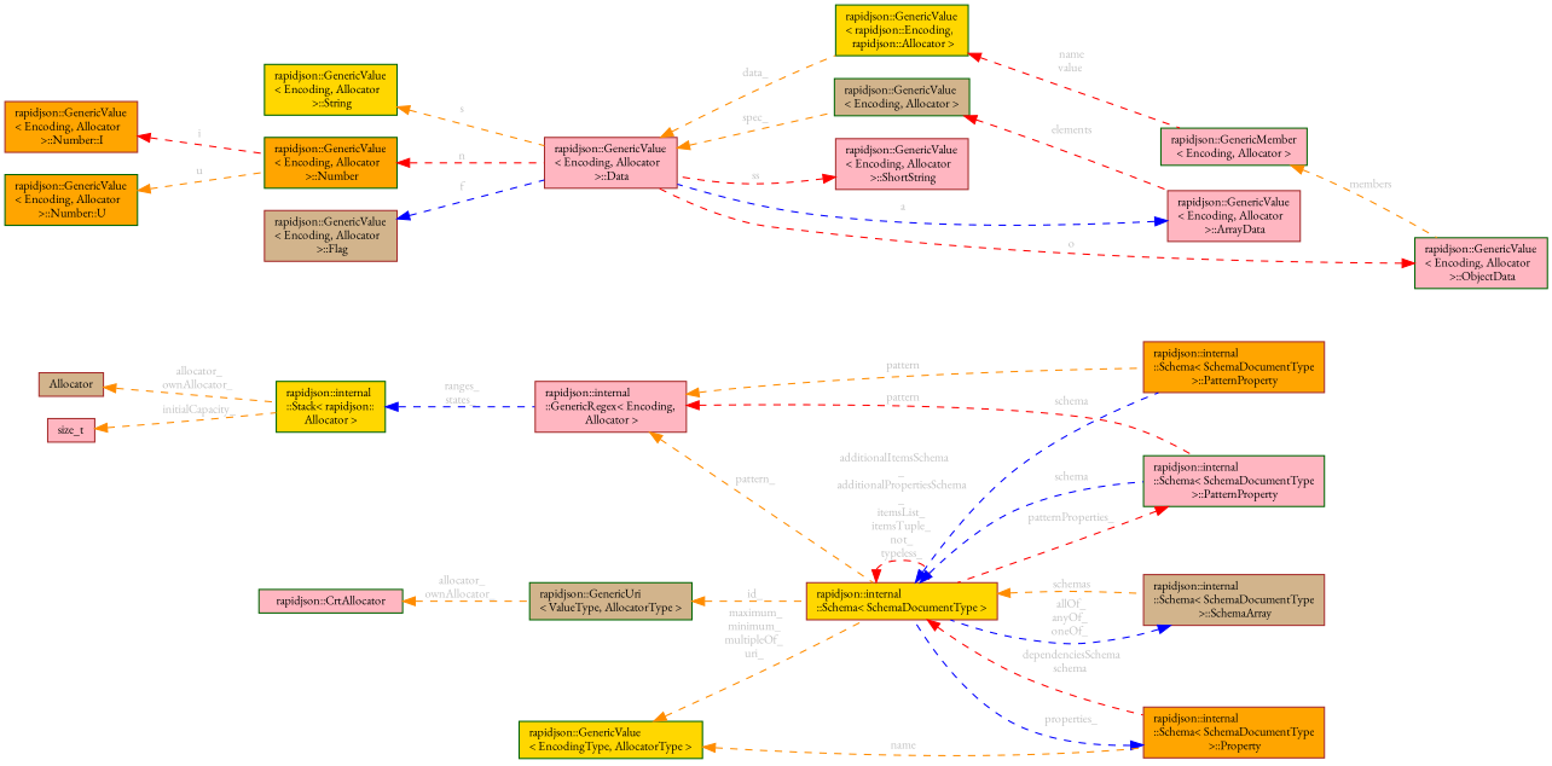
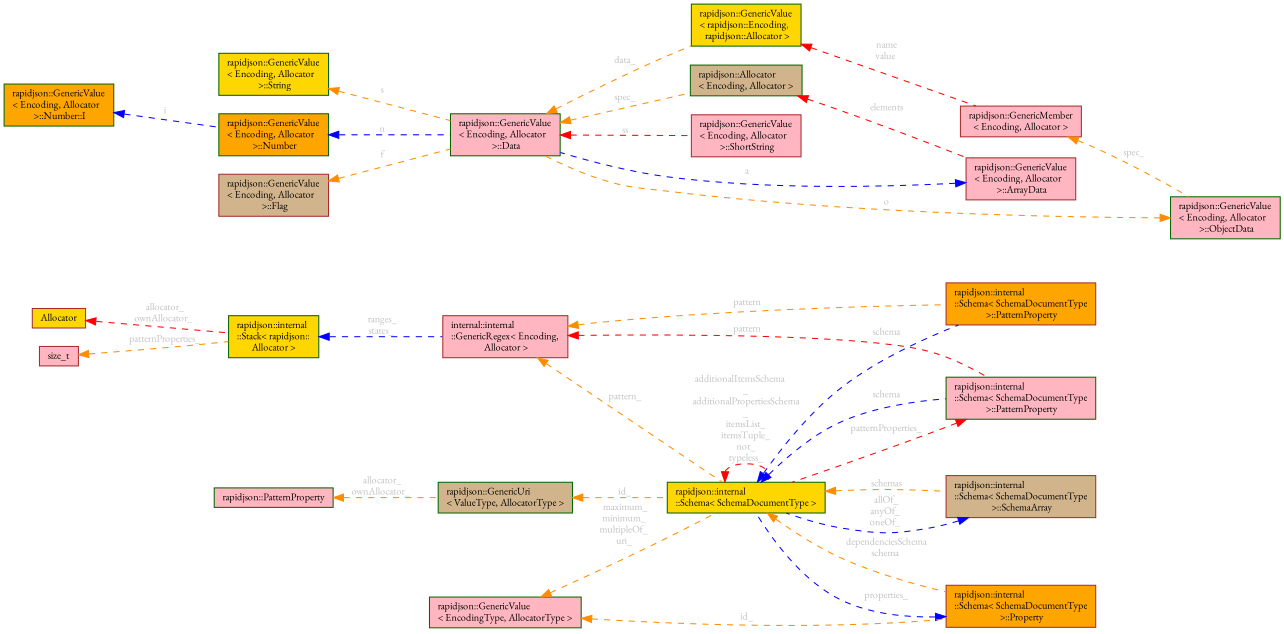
  digraph {
    fontname="EB Garamond"
    rankdir=LR
    node [color=darkgreen fillcolor=lightpink fontname="EB Garamond" fontsize=10 shape=box style=filled]
    edge [color=darkorange dir=back fontcolor=grey fontname="EB Garamond" fontsize=10 labelfontname=Helvetica labelfontsize=10 style=dashed]
    n1 [color=brown fillcolor=orange fontcolor=black height=0.2 label="rapidjson::internal\l::Schema\< SchemaDocumentType\l \>::PatternProperty" width=0.4]
-   n2 [color=brown fillcolor=gold height=0.2 label="rapidjson::internal\l::Schema\< SchemaDocumentType \>" width=0.4]
+   n2 [fillcolor=gold height=0.2 label="rapidjson::internal\l::Schema\< SchemaDocumentType \>" width=0.4]
    n3 [color=brown fillcolor=tan height=0.2 label="rapidjson::internal\l::Schema\< SchemaDocumentType\l \>::SchemaArray" width=0.4]
    n4 [color=brown fillcolor=orange height=0.2 label="rapidjson::internal\l::Schema\< SchemaDocumentType\l \>::Property" width=0.4]
    n5 [height=0.2 label="rapidjson::internal\l::Schema\< SchemaDocumentType\l \>::PatternProperty" width=0.4]
-   n6 [fillcolor=gold height=0.2 label="rapidjson::GenericValue\l\< EncodingType, AllocatorType \>" width=0.4]
-   n7 [color=brown height=0.2 label="rapidjson::GenericValue\l\< Encoding, Allocator\l \>::Data" width=0.4]
+   n6 [height=0.2 label="rapidjson::GenericValue\l\< EncodingType, AllocatorType \>" width=0.4]
+   n7 [height=0.2 label="rapidjson::GenericValue\l\< Encoding, Allocator\l \>::Data" width=0.4]
    n8 [fillcolor=gold height=0.2 label="rapidjson::GenericValue\l\< rapidjson::Encoding,\l rapidjson::Allocator \>" width=0.4]
-   n9 [fillcolor=tan height=0.2 label="rapidjson::GenericValue\l\< Encoding, Allocator \>" width=0.4]
-   n10 [height=0.2 label="rapidjson::GenericMember\l\< Encoding, Allocator \>" width=0.4]
+   n9 [fillcolor=tan height=0.2 label="rapidjson::Allocator\l\< Encoding, Allocator \>" width=0.4]
+   n10 [color=brown height=0.2 label="rapidjson::GenericMember\l\< Encoding, Allocator \>" width=0.4]
    n11 [color=brown height=0.2 label="rapidjson::GenericValue\l\< Encoding, Allocator\l \>::ArrayData" width=0.4]
    n12 [fillcolor=gold height=0.2 label="rapidjson::GenericValue\l\< Encoding, Allocator\l \>::String" width=0.4]
    n13 [color=brown height=0.2 label="rapidjson::GenericValue\l\< Encoding, Allocator\l \>::ShortString" width=0.4]
    n14 [fillcolor=orange height=0.2 label="rapidjson::GenericValue\l\< Encoding, Allocator\l \>::Number" width=0.4]
-   n15 [color=brown fillcolor=orange height=0.2 label="rapidjson::GenericValue\l\< Encoding, Allocator\l \>::Number::I" width=0.4]
-   n16 [fillcolor=orange height=0.2 label="rapidjson::GenericValue\l\< Encoding, Allocator\l \>::Number::U" width=0.4]
+   n15 [fillcolor=orange height=0.2 label="rapidjson::GenericValue\l\< Encoding, Allocator\l \>::Number::I" width=0.4]
    n17 [height=0.2 label="rapidjson::GenericValue\l\< Encoding, Allocator\l \>::ObjectData" width=0.4]
    n18 [color=brown fillcolor=tan height=0.2 label="rapidjson::GenericValue\l\< Encoding, Allocator\l \>::Flag" width=0.4]
    n19 [fillcolor=tan height=0.2 label="rapidjson::GenericUri\l\< ValueType, AllocatorType \>" width=0.4]
-   n20 [color=brown height=0.2 label="rapidjson::internal\l::GenericRegex\< Encoding,\l Allocator \>" width=0.4]
-   n21 [height=0.2 label="rapidjson::CrtAllocator" width=0.4]
+   n20 [color=brown height=0.2 label="internal::internal\l::GenericRegex\< Encoding,\l Allocator \>" width=0.4]
+   n21 [height=0.2 label="rapidjson::PatternProperty" width=0.4]
    n22 [fillcolor=gold height=0.2 label="rapidjson::internal\l::Stack\< rapidjson::\lAllocator \>" width=0.4]
-   n23 [color=brown fillcolor=tan height=0.2 label=Allocator width=0.4]
+   n23 [color=brown fillcolor=gold height=0.2 label=Allocator width=0.4]
    n24 [color=brown height=0.2 label=size_t width=0.4]
    n2 -> n1 [color=blue label=" schema"]
    n2 -> n2 [color=red label=" additionalItemsSchema\l_\nadditionalPropertiesSchema\l_\nitemsList_\nitemsTuple_\nnot_\ntypeless_"]
    n2 -> n3 [label=" schemas"]
-   n2 -> n4 [color=red label=" dependenciesSchema\nschema"]
+   n2 -> n4 [label=" dependenciesSchema\nschema"]
    n2 -> n5 [color=blue label=" schema"]
    n3 -> n2 [color=blue label=" allOf_\nanyOf_\noneOf_"]
    n4 -> n2 [color=blue label=" properties_"]
    n5 -> n2 [color=red label=" patternProperties_"]
    n6 -> n2 [label=" maximum_\nminimum_\nmultipleOf_\nuri_"]
-   n6 -> n4 [label=" name"]
+   n6 -> n4 [label=" id_"]
    n7 -> n8 [label=" data_"]
    n7 -> n9 [label=" spec_"]
    n8 -> n10 [color=red label=" name\nvalue"]
    n9 -> n11 [color=red label=" elements"]
-   n10 -> n17 [label=" members"]
+   n10 -> n17 [label=" spec_"]
    n11 -> n7 [color=blue label=" a"]
    n12 -> n7 [label=" s"]
-   n13 -> n7 [color=red label=" ss"]
-   n14 -> n7 [color=red label=" n"]
-   n15 -> n14 [color=red label=" i"]
-   n16 -> n14 [label=" u"]
-   n17 -> n7 [color=red label=" o"]
-   n18 -> n7 [color=blue label=" f"]
+   n7 -> n13 [color=red label=" ss"]
+   n14 -> n7 [color=blue label=" n"]
+   n15 -> n14 [color=blue label=" i"]
+   n17 -> n7 [label=" o"]
+   n18 -> n7 [label=" f"]
    n19 -> n2 [label=" id_"]
    n20 -> n1 [label=" pattern"]
    n20 -> n2 [label=" pattern_"]
    n20 -> n5 [color=red label=" pattern"]
    n21 -> n19 [label=" allocator_\nownAllocator_"]
    n22 -> n20 [color=blue label=" ranges_\nstates_"]
-   n23 -> n22 [label=" allocator_\nownAllocator_"]
-   n24 -> n22 [label=" initialCapacity_"]
+   n23 -> n22 [color=red label=" allocator_\nownAllocator_"]
+   n24 -> n22 [label=" patternProperties_"]
  }
